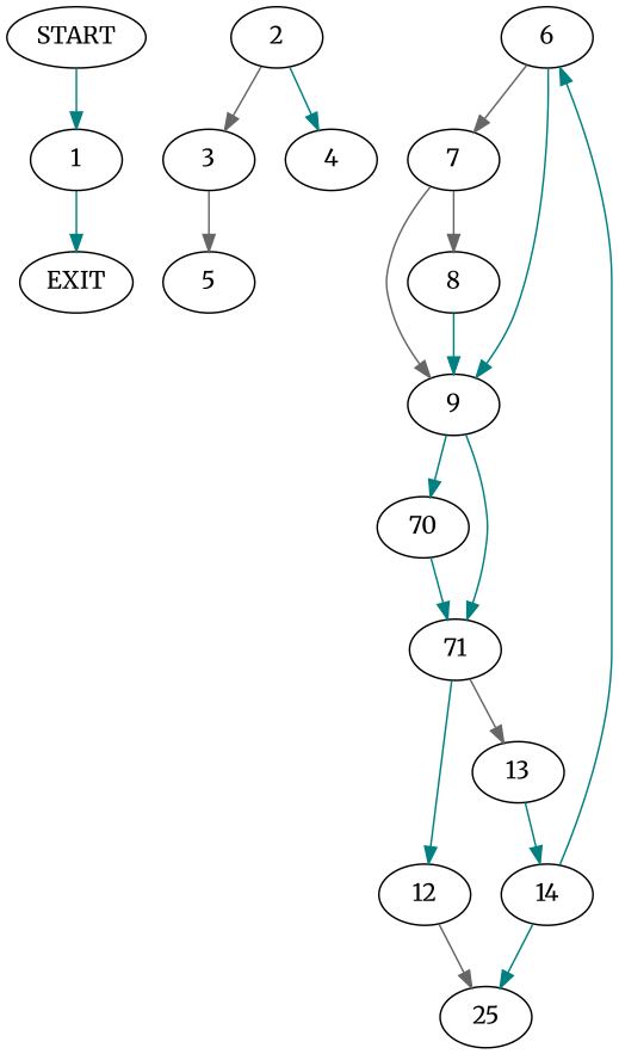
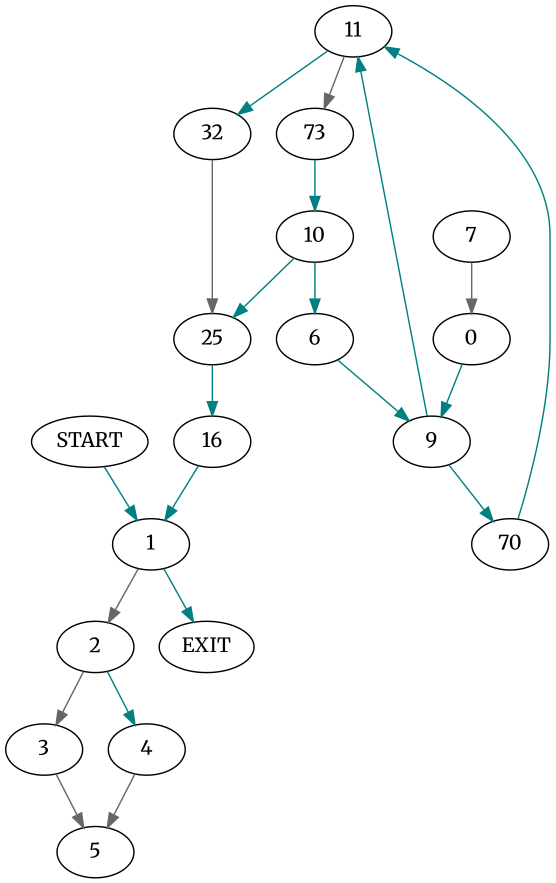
  digraph {
    fontname=Merriweather
    node [fontname=Merriweather]
    edge [color=teal fontname=Merriweather]
    n1 [label=START]
    1
    2
    n4 [label=EXIT]
    3
    4
    5
    6
    7
    9
-   8
+   8 [label=0]
    n12 [label=70]
-   11 [label=71]
-   12
-   13
+   11
+   12 [label=32]
+   13 [label=73]
    n16 [label=25]
-   14
+   14 [label=10]
+   16
    n1 -> 1
+   1 -> 2 [color=gray40]
    1 -> n4
    2 -> 3 [color=gray40]
    2 -> 4
    3 -> 5 [color=gray40]
-   6 -> 7 [color=gray40]
+   4 -> 5 [color=gray40]
    6 -> 9
-   7 -> 9 [color=gray40]
    7 -> 8 [color=gray40]
    9 -> n12
    9 -> 11
    8 -> 9
    n12 -> 11
    11 -> 12
    11 -> 13 [color=gray40]
    12 -> n16 [color=gray40]
    13 -> 14
+   n16 -> 16
    14 -> 6
    14 -> n16
+   16 -> 1
  }
